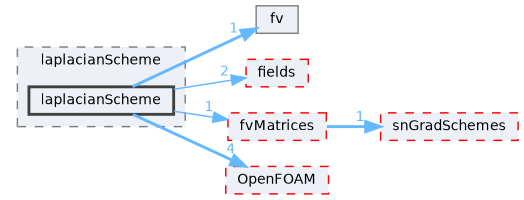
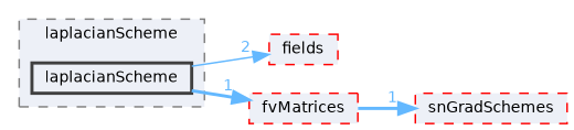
  digraph {
    compound=true
    rankdir=LR
    node [color=red fillcolor="#edf0f7" fontname=Helvetica fontsize=10 shape=box style="filled,dashed"]
    edge [color=steelblue1 fontcolor=steelblue1 fontname=Helvetica fontsize=10 headlabel=1 labeldistance=1.5 labelfontname=Helvetica labelfontsize=10 style=bold]
    n1 [color=grey25 height=0.2 label=laplacianScheme style="filled,bold" width=0.4]
-   n2 [color=grey50 height=0.2 label=fv style=filled width=0.4]
    n3 [height=0.2 label=fields width=0.4]
    n4 [height=0.2 label=fvMatrices width=0.4]
-   n5 [height=0.2 label=OpenFOAM width=0.4]
    n6 [height=0.2 label=snGradSchemes width=0.4]
    subgraph cluster_1 {
      bgcolor="#edf0f7"
      fontname=Helvetica
      fontsize=10
      label=laplacianScheme
      pencolor=grey50
      style="filled,dashed"
      n1
    }
-   n1 -> n2
    n1 -> n3 [headlabel=2 style=solid]
-   n1 -> n4 [style=solid]
-   n1 -> n5 [headlabel=4]
+   n1 -> n4
    n4 -> n6
  }
